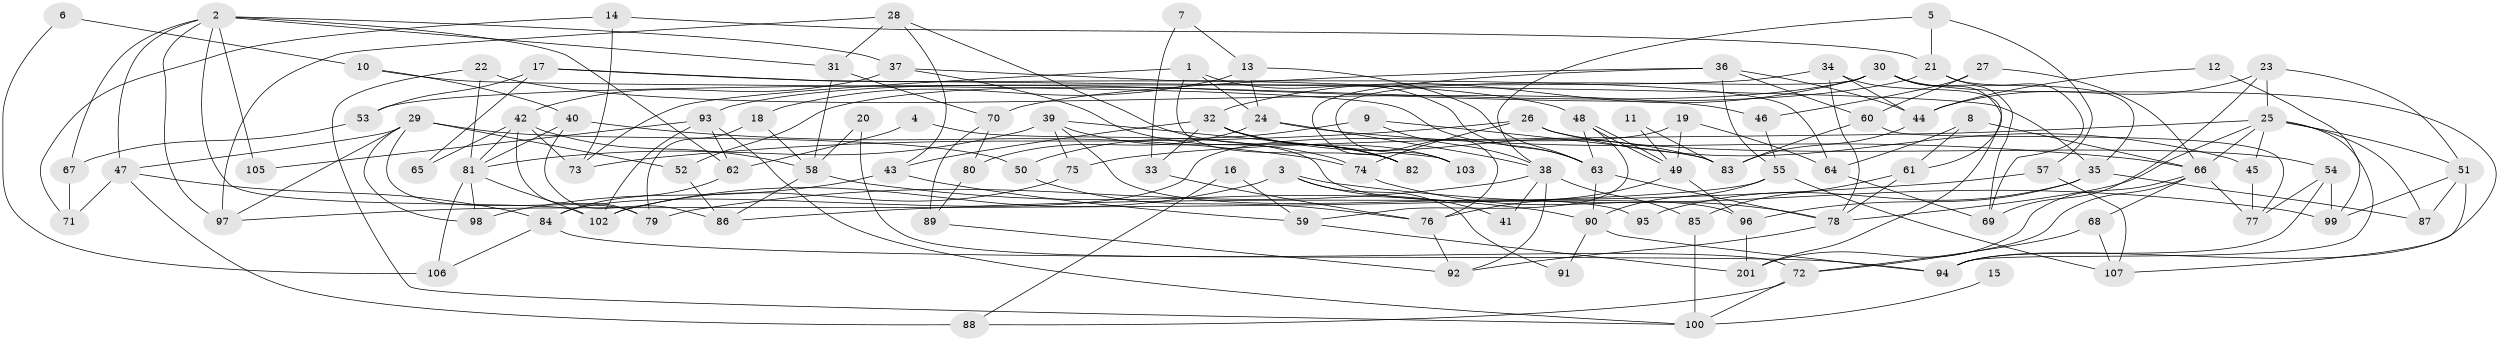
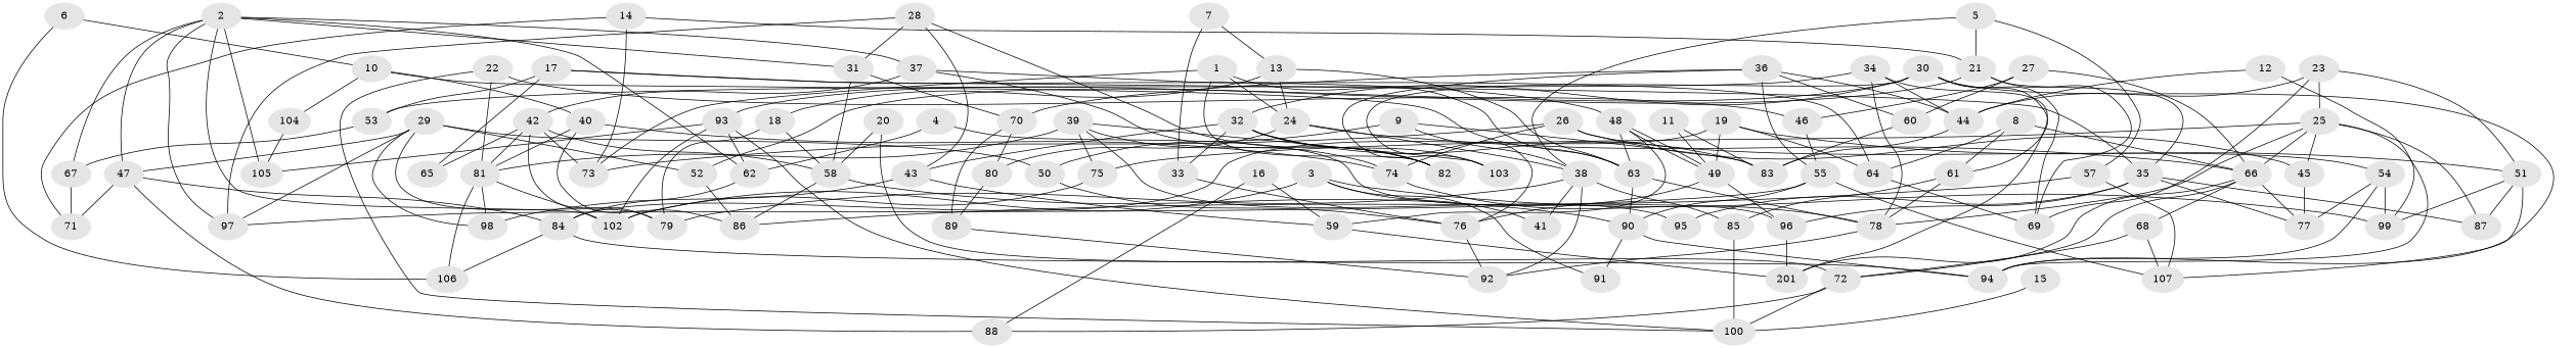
  graph {
    node [color=gray90 style=filled]
    1
    24
    63
    73
    82
    38
    66
    80
    78
    90
    2
    31
    37
    47
    62
    67
    97
    102
    105
    58
    70
    64
    42
    71
    88
    84
    3
    41
    91
    99
    4
    96
    n33 [label=201]
    5
    21
    57
    35
    69
    93
    79
    85
    92
    86
    107
    6
    10
    106
    40
+   104
    7
    13
    33
    18
    76
    8
    61
    72
    77
    68
    9
    50
    83
    81
    74
    11
    49
    12
    44
    14
    15
    100
    16
    59
    17
    48
    53
    65
    87
    95
    19
    51
    94
    20
    22
    46
    55
    98
    23
    25
    45
    75
    89
    26
    54
    27
    60
    28
    43
    29
    52
    30
    32
    103
    34
    36
    39
    1 -- 24
    1 -- 63
    1 -- 73
    1 -- 82
    24 -- 38
    24 -- 66
    24 -- 80
    63 -- 78
    63 -- 90
    38 -- 41
    38 -- 79
    38 -- 85
    38 -- 92
    66 -- n33
    66 -- 72
    66 -- 77
    66 -- 68
    80 -- 89
    78 -- 92
    90 -- 91
    90 -- 94
    2 -- 31
    2 -- 37
    2 -- 47
    2 -- 62
    2 -- 67
    2 -- 97
    2 -- 102
    2 -- 105
    31 -- 58
    31 -- 70
    37 -- 82
    37 -- 64
    37 -- 42
    47 -- 71
    47 -- 88
    47 -- 84
    62 -- 84
    67 -- 71
    58 -- 90
    58 -- 86
    70 -- 80
    70 -- 89
    64 -- 69
    42 -- 73
    42 -- 58
    42 -- 79
    42 -- 81
    42 -- 65
    84 -- 106
    84 -- 94
    3 -- 102
    3 -- 41
    3 -- 91
    3 -- 99
    4 -- 62
    4 -- 96
    96 -- n33
    5 -- 38
    5 -- 21
    5 -- 57
    21 -- 35
    21 -- 69
    21 -- 93
    57 -- 86
    57 -- 107
    35 -- 96
-   60 -- 77
+   35 -- 77
    35 -- 87
    35 -- 95
    93 -- 62
    93 -- 102
    93 -- 105
    93 -- 100
    85 -- 100
    6 -- 10
    6 -- 106
    10 -- 63
    10 -- 40
+   10 -- 104
    40 -- 86
    40 -- 81
    40 -- 74
+   104 -- 105
    7 -- 13
    7 -- 33
    13 -- 24
    13 -- 63
    13 -- 18
    33 -- 76
    18 -- 58
    18 -- 79
    76 -- 92
    8 -- 66
    8 -- 64
    8 -- 61
    61 -- 78
    61 -- 85
    72 -- 88
    72 -- 100
    68 -- 107
    68 -- 72
    9 -- 38
    9 -- 50
    9 -- 83
    50 -- 76
    81 -- 102
    81 -- 106
    81 -- 98
    74 -- 78
    11 -- 83
    11 -- 49
    49 -- 96
    49 -- 76
    12 -- 99
    12 -- 44
    44 -- 83
    14 -- 73
    14 -- 71
    14 -- 21
    15 -- 100
    16 -- 88
    16 -- 59
    59 -- n33
    17 -- 35
    17 -- 48
    17 -- 53
    17 -- 65
    48 -- 63
    48 -- 49
    48 -- 49
    48 -- 59
    53 -- 67
    19 -- 64
    19 -- 84
    19 -- 49
-   25 -- 51
+   19 -- 51
    51 -- 99
    51 -- 107
    51 -- 87
    20 -- 58
    20 -- 72
    22 -- 81
    22 -- 100
    22 -- 46
    46 -- 55
    55 -- 90
    55 -- 97
    55 -- 107
    23 -- 69
    23 -- 44
    23 -- 51
    23 -- 25
    25 -- 66
    25 -- 78
    25 -- 87
    25 -- 94
    25 -- 45
    25 -- 75
    45 -- 77
    75 -- 102
    89 -- 92
    26 -- 73
    26 -- 74
    26 -- 45
    26 -- 54
    54 -- 99
    54 -- 77
    54 -- 94
    27 -- 66
    27 -- 46
    27 -- 60
    60 -- 83
    28 -- 82
    28 -- 31
    28 -- 97
    28 -- 43
    43 -- 59
    43 -- 98
    29 -- 47
    29 -- 97
    29 -- 79
    29 -- 50
    29 -- 98
    29 -- 52
    52 -- 86
    30 -- 69
    30 -- 76
    30 -- 61
    30 -- 94
    30 -- 52
    30 -- 32
    32 -- 82
    32 -- 33
    32 -- 83
    32 -- 43
    32 -- 103
    34 -- 78
    34 -- n33
    34 -- 44
    34 -- 53
    36 -- 70
    36 -- 44
    36 -- 55
    36 -- 60
    36 -- 103
    39 -- 81
    39 -- 74
    39 -- 95
    39 -- 75
    39 -- 103
  }
